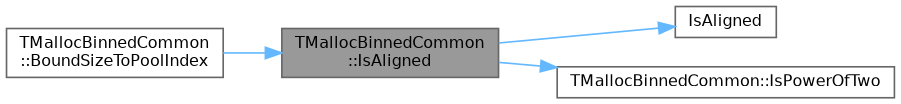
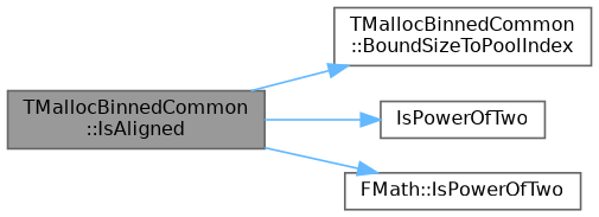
  digraph {
    rankdir=LR
    node [color=grey40 fillcolor=white fontname=Helvetica fontsize=10 shape=box style=filled]
    edge [color=steelblue1 fontname=Helvetica fontsize=10 labelfontname=Helvetica labelfontsize=10 style=solid]
    n1 [color=gray40 fillcolor=grey60 fontcolor=black height=0.2 label="TMallocBinnedCommon\l::IsAligned" width=0.4]
    n2 [height=0.2 label="TMallocBinnedCommon\l::BoundSizeToPoolIndex" width=0.4]
-   n3 [height=0.2 label=IsAligned width=0.4]
-   n4 [height=0.2 label="TMallocBinnedCommon::IsPowerOfTwo" width=0.4]
-   n2 -> n1
+   n3 [height=0.2 label=IsPowerOfTwo width=0.4]
+   n4 [height=0.2 label="FMath::IsPowerOfTwo" width=0.4]
+   n1 -> n2
    n1 -> n3
    n1 -> n4
  }
